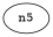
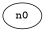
  digraph {
-   n1 [label=n5]
+   n1 [label=n0]
  }
